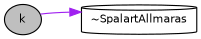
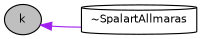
  digraph {
    rankdir=LR
    fontname="DejaVu Sans"
    node [color=black fontname="DejaVu Sans" fontsize=10]
    n1 [fillcolor=grey75 fontcolor=black height=0.2 label=k shape=ellipse style=filled width=0.4]
    n2 [height=0.2 label="~SpalartAllmaras" shape=cylinder width=0.4]
-   n2 -> n1 [color=purple dir=back fontname="DejaVu Sans" fontsize=10 labelfontname=Helvetica labelfontsize=10 style=solid]
+   n1 -> n2 [color=purple dir=back fontname="DejaVu Sans" fontsize=10 labelfontname=Helvetica labelfontsize=10 style=solid]
  }
